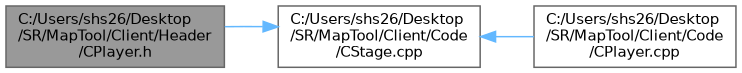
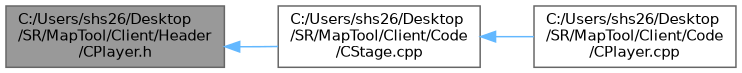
  digraph {
    rankdir=LR
    node [color=grey40 fillcolor=white fontname=Helvetica fontsize=10 shape=box style=filled]
    edge [color=steelblue1 dir=back fontname=Helvetica fontsize=10 labelfontname=Helvetica labelfontsize=10 style=solid]
    n1 [color=gray40 fillcolor=grey60 fontcolor=black height=0.2 label="C:/Users/shs26/Desktop\l/SR/MapTool/Client/Header\l/CPlayer.h" width=0.4]
    n2 [height=0.2 label="C:/Users/shs26/Desktop\l/SR/MapTool/Client/Code\l/CStage.cpp" width=0.4]
    n3 [height=0.2 label="C:/Users/shs26/Desktop\l/SR/MapTool/Client/Code\l/CPlayer.cpp" width=0.4]
-   n2 -> n1
+   n1 -> n2
    n2 -> n3
  }
